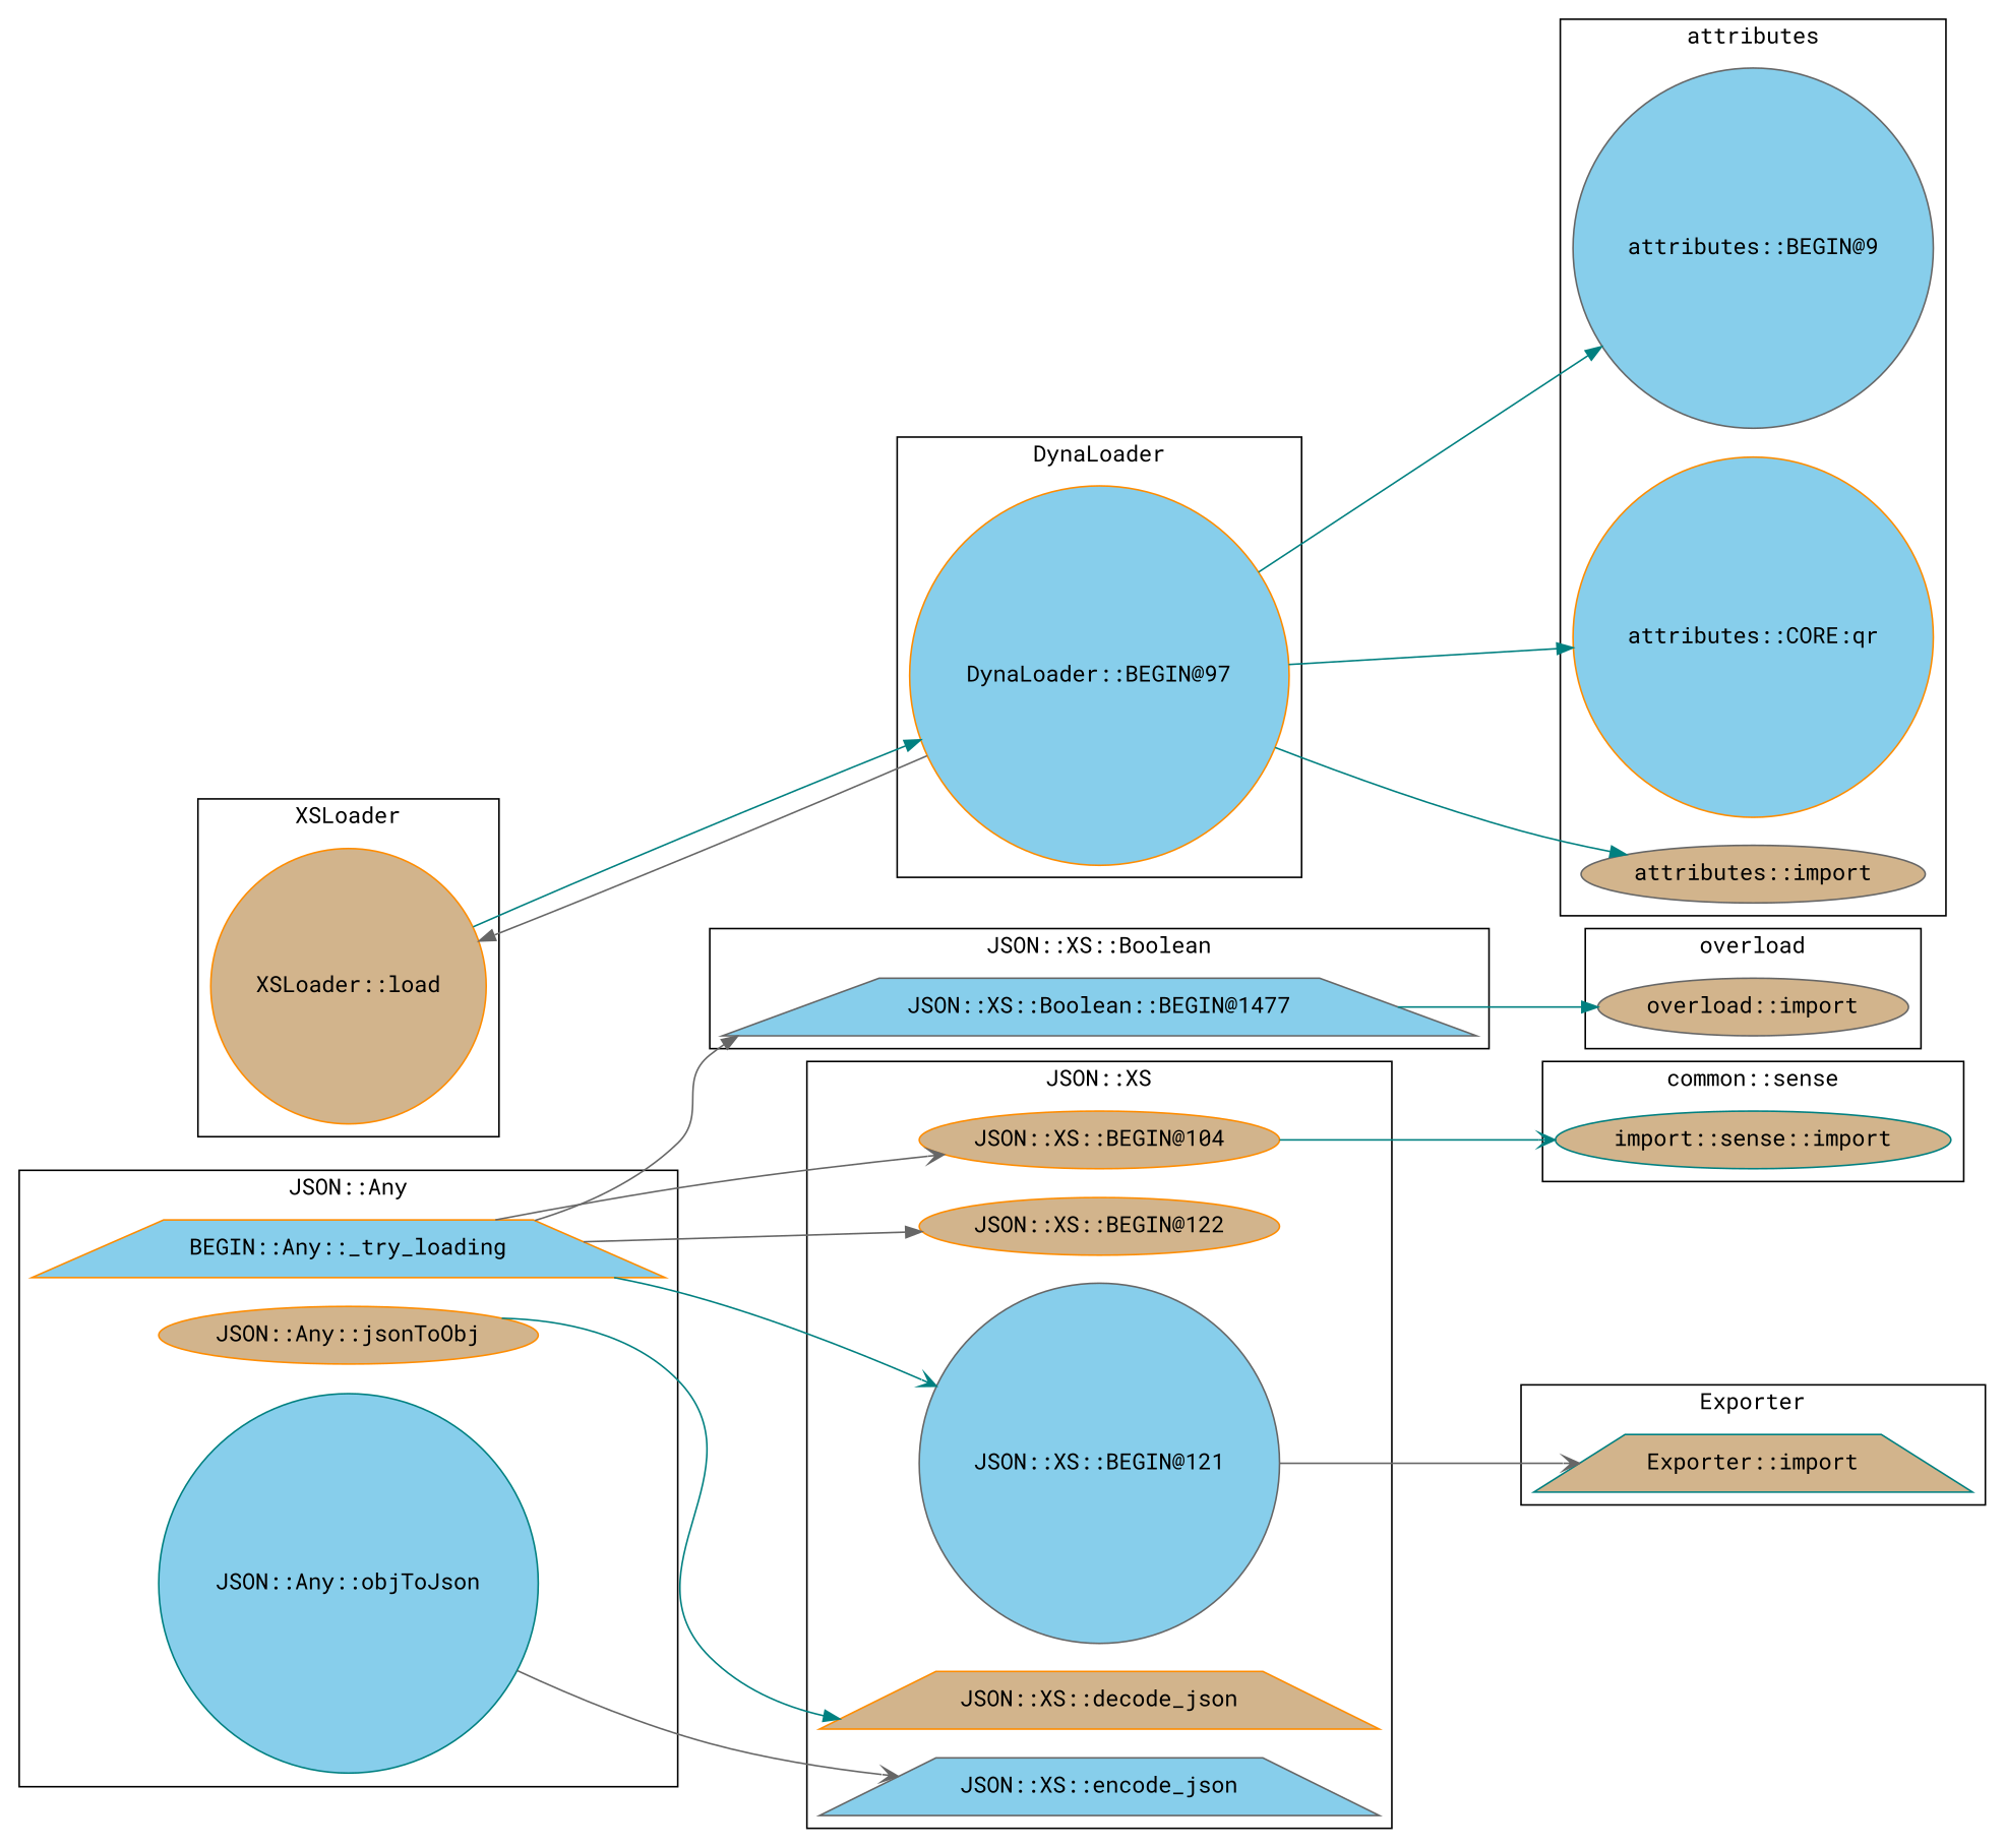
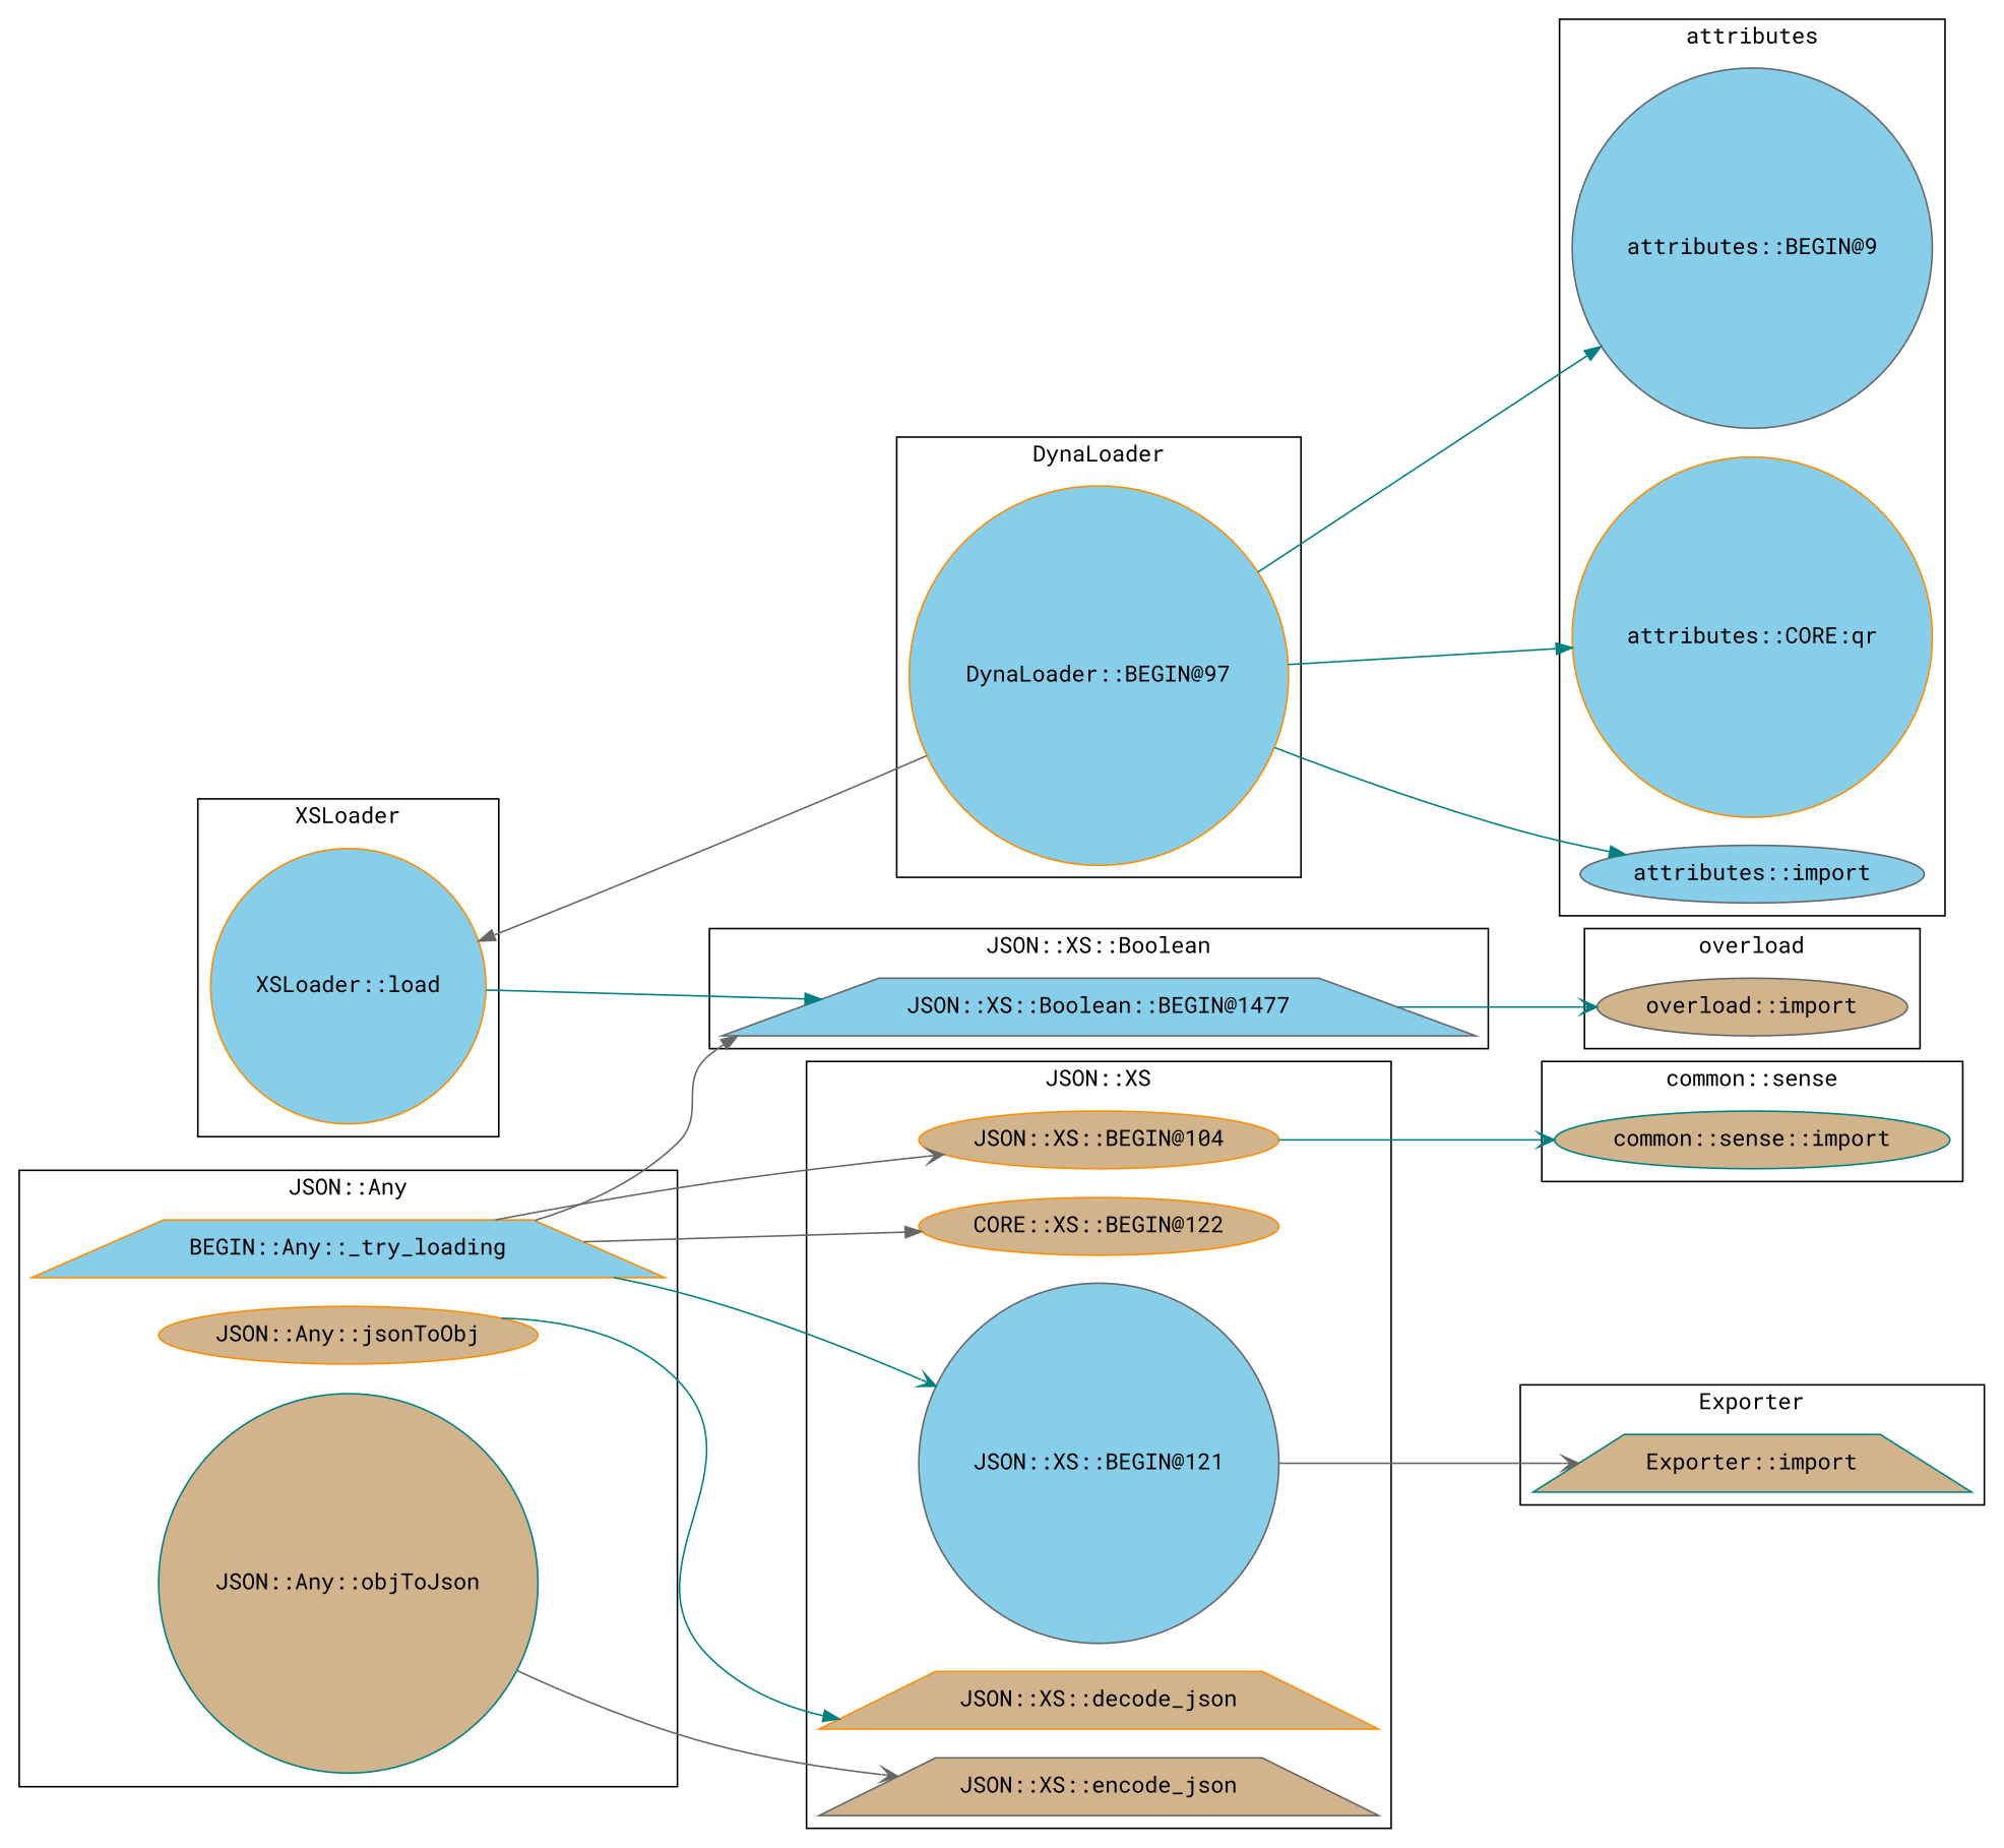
  digraph {
    fontname="Roboto Mono"
    rankdir=LR
    node [color=darkorange fillcolor=tan fontname="Roboto Mono" shape=circle style=filled]
    edge [arrowhead=normal color=teal fontname="Roboto Mono"]
-   "XSLoader::load"
+   "XSLoader::load" [fillcolor=skyblue]
    "DynaLoader::BEGIN@97" [fillcolor=skyblue]
    "JSON::XS::Boolean::BEGIN@1477" [color=gray40 fillcolor=skyblue shape=trapezium]
    "JSON::Any::jsonToObj" [shape=ellipse]
    n5 [fillcolor=skyblue label="BEGIN::Any::_try_loading" shape=trapezium]
-   "JSON::Any::objToJson" [color=teal fillcolor=skyblue]
+   "JSON::Any::objToJson" [color=teal]
    "JSON::XS::BEGIN@104" [shape=ellipse]
-   "JSON::XS::encode_json" [color=gray40 fillcolor=skyblue shape=trapezium]
+   "JSON::XS::encode_json" [color=gray40 shape=trapezium]
    "JSON::XS::BEGIN@121" [color=gray40 fillcolor=skyblue]
    "JSON::XS::decode_json" [shape=trapezium]
-   "JSON::XS::BEGIN@122" [shape=ellipse]
-   "common::sense::import" [color=teal shape=ellipse label="import::sense::import"]
+   "JSON::XS::BEGIN@122" [shape=ellipse label="CORE::XS::BEGIN@122"]
+   "common::sense::import" [color=teal shape=ellipse]
    "attributes::BEGIN@9" [color=gray40 fillcolor=skyblue]
    "attributes::CORE:qr" [fillcolor=skyblue]
-   "attributes::import" [color=gray40 shape=ellipse]
+   "attributes::import" [color=gray40 fillcolor=skyblue shape=ellipse]
    "Exporter::import" [color=teal shape=trapezium]
    "overload::import" [color=gray40 shape=ellipse]
    subgraph cluster_1 {
      label=XSLoader
      "XSLoader::load"
    }
    subgraph cluster_2 {
      label=DynaLoader
      "DynaLoader::BEGIN@97"
    }
    subgraph cluster_3 {
      label="JSON::XS::Boolean"
      "JSON::XS::Boolean::BEGIN@1477"
    }
    subgraph cluster_4 {
      label="JSON::Any"
      "JSON::Any::jsonToObj"
      n5
      "JSON::Any::objToJson"
    }
    subgraph cluster_5 {
      label="JSON::XS"
      "JSON::XS::BEGIN@104"
      "JSON::XS::encode_json"
      "JSON::XS::BEGIN@121"
      "JSON::XS::decode_json"
      "JSON::XS::BEGIN@122"
    }
    subgraph cluster_6 {
      label="common::sense"
      "common::sense::import"
    }
    subgraph cluster_7 {
      label=attributes
      "attributes::BEGIN@9"
      "attributes::CORE:qr"
      "attributes::import"
    }
    subgraph cluster_8 {
      label=Exporter
      "Exporter::import"
    }
    subgraph cluster_9 {
      label=overload
      "overload::import"
    }
-   "XSLoader::load" -> "DynaLoader::BEGIN@97"
+   "XSLoader::load" -> "JSON::XS::Boolean::BEGIN@1477"
    "DynaLoader::BEGIN@97" -> "XSLoader::load" [color=gray40]
    "DynaLoader::BEGIN@97" -> "attributes::BEGIN@9"
    "DynaLoader::BEGIN@97" -> "attributes::CORE:qr"
    "DynaLoader::BEGIN@97" -> "attributes::import"
-   "JSON::XS::Boolean::BEGIN@1477" -> "overload::import"
+   "JSON::XS::Boolean::BEGIN@1477" -> "overload::import" [arrowhead=vee]
    "JSON::Any::jsonToObj" -> "JSON::XS::decode_json"
    n5 -> "JSON::XS::Boolean::BEGIN@1477" [color=gray40]
    n5 -> "JSON::XS::BEGIN@104" [arrowhead=vee color=gray40]
    n5 -> "JSON::XS::BEGIN@121" [arrowhead=vee]
    n5 -> "JSON::XS::BEGIN@122" [color=gray40]
    "JSON::Any::objToJson" -> "JSON::XS::encode_json" [arrowhead=vee color=gray40]
    "JSON::XS::BEGIN@104" -> "common::sense::import" [arrowhead=vee]
    "JSON::XS::BEGIN@121" -> "Exporter::import" [arrowhead=vee color=gray40]
  }
